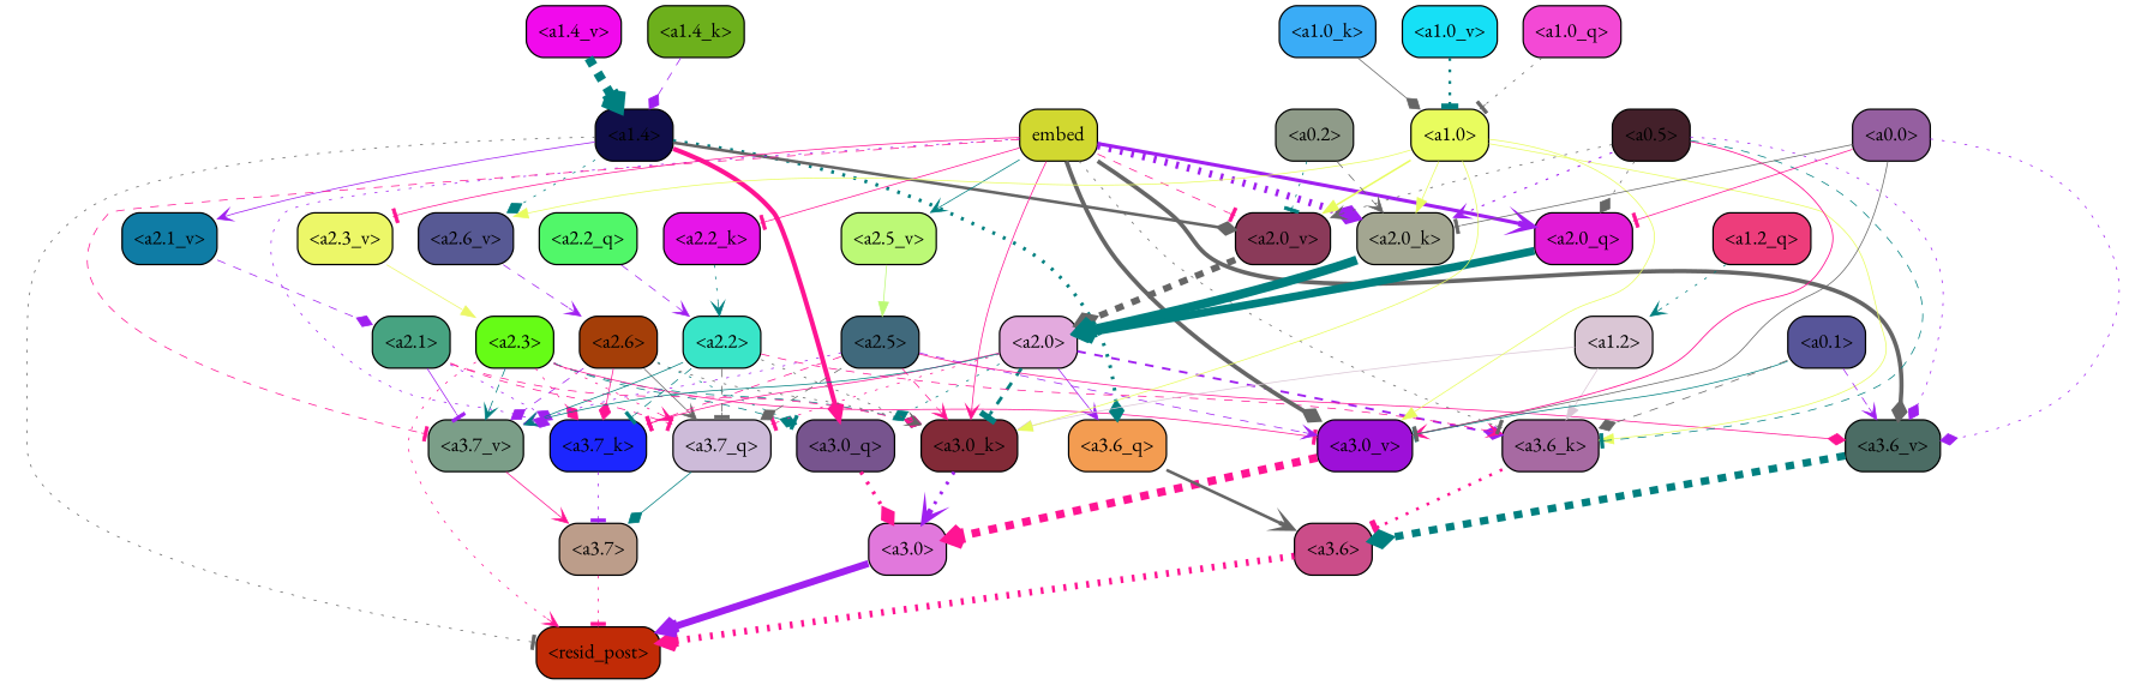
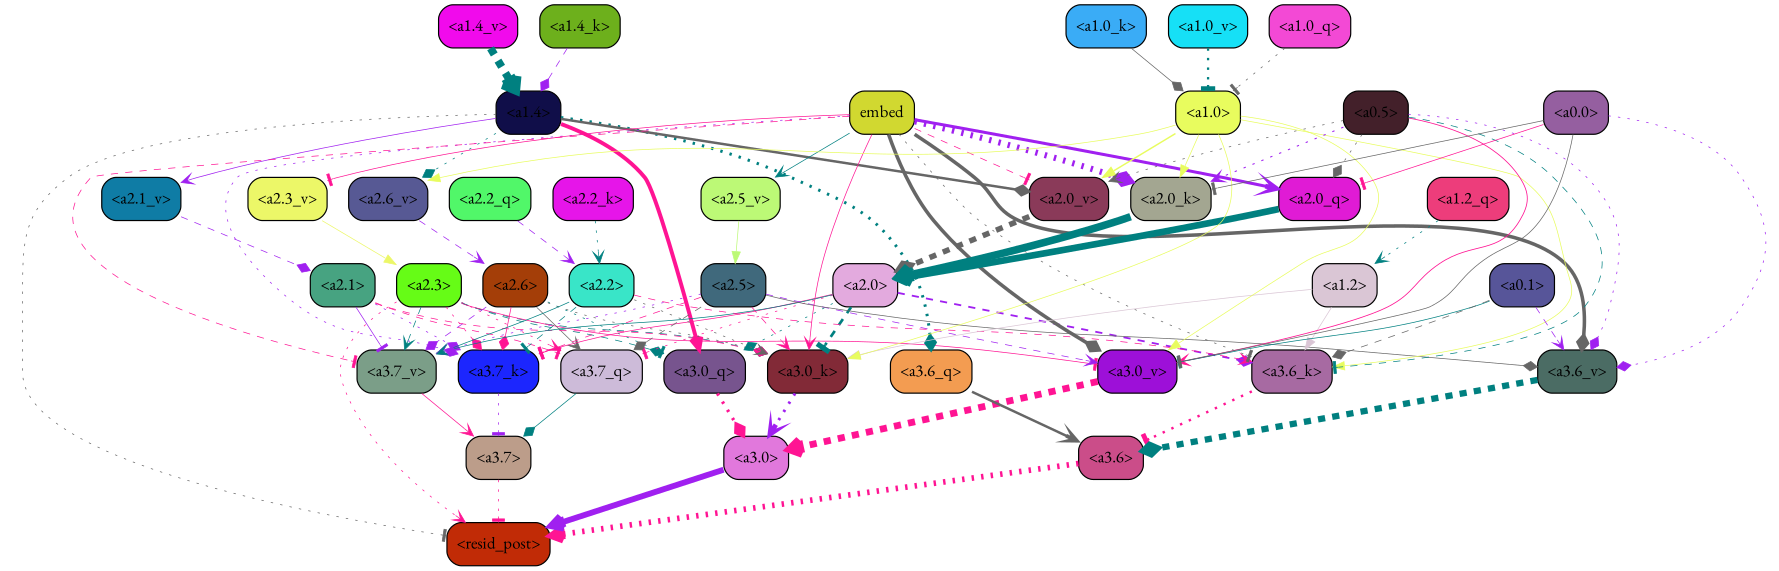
  strict digraph {
    fontname="EB Garamond"
    splines=true
    node [color=black fontname="EB Garamond" shape=box style="filled, rounded"]
    edge [arrowhead=vee color=deeppink fontname="EB Garamond" penwidth=0.6 style=dotted]
    "<a3.7>" [fillcolor="#bc9d8a"]
    "<resid_post>" [fillcolor="#c12b06"]
    "<a3.6>" [fillcolor="#cb4d89"]
    "<a3.0>" [fillcolor="#e178dc"]
    "<a2.3>" [fillcolor="#66fc16"]
    "<a3.7_q>" [fillcolor="#cdbbd9"]
    "<a3.0_q>" [fillcolor="#77548e"]
    "<a3.7_k>" [fillcolor="#1c26fe"]
    "<a3.0_k>" [fillcolor="#822a37"]
    "<a3.7_v>" [fillcolor="#7b9e88"]
    "<a3.0_v>" [fillcolor="#9d10d8"]
    "<a1.4>" [fillcolor="#100e49"]
    "<a3.6_q>" [fillcolor="#f39c51"]
    "<a2.6_v>" [fillcolor="#575994"]
    "<a2.1_v>" [fillcolor="#0f7ca5"]
    "<a2.0_v>" [fillcolor="#8a3a59"]
    "<a2.6>" [fillcolor="#a43e08"]
    "<a2.1>" [fillcolor="#47a381"]
    "<a2.0>" [fillcolor="#e3aade"]
    "<a3.6_k>" [fillcolor="#a76aa2"]
    "<a3.6_v>" [fillcolor="#4b6c64"]
    "<a2.5>" [fillcolor="#40697c"]
    "<a2.2>" [fillcolor="#39e5c8"]
    embed [fillcolor="#d1d830"]
    "<a2.0_q>" [fillcolor="#e01bd5"]
    "<a2.2_k>" [fillcolor="#e615e9"]
    "<a2.0_k>" [fillcolor="#a3a691"]
    "<a2.5_v>" [fillcolor="#bcf976"]
    "<a2.3_v>" [fillcolor="#ecf768"]
    "<a1.2>" [fillcolor="#dac6d5"]
    "<a1.0>" [fillcolor="#e8fc5e"]
    "<a0.5>" [fillcolor="#43202a"]
    "<a0.1>" [fillcolor="#575599"]
    "<a0.0>" [fillcolor="#955fa0"]
    "<a2.2_q>" [fillcolor="#51f769"]
-   "<a0.2>" [fillcolor="#8f9b89"]
    "<a1.2_q>" [fillcolor="#ed3d7b"]
    "<a1.0_q>" [fillcolor="#f349d5"]
    "<a1.4_k>" [fillcolor="#6db01c"]
    "<a1.0_k>" [fillcolor="#3aacf6"]
    "<a1.4_v>" [fillcolor="#f10aec"]
    "<a1.0_v>" [fillcolor="#16e0f6"]
    "<a3.7>" -> "<resid_post>" [arrowhead=tee]
    "<a3.6>" -> "<resid_post>" [penwidth=4.753257989883423]
    "<a3.0>" -> "<resid_post>" [color=purple penwidth=4.90053927898407 style=solid]
    "<a2.3>" -> "<resid_post>"
    "<a2.3>" -> "<a3.7_q>"
    "<a2.3>" -> "<a3.0_q>" [arrowhead=diamond color=teal style=dashed]
    "<a2.3>" -> "<a3.7_k>" [arrowhead=diamond]
    "<a2.3>" -> "<a3.0_k>" [arrowhead=diamond color=teal style=dashed]
    "<a2.3>" -> "<a3.7_v>" [color=teal style=dashed]
    "<a2.3>" -> "<a3.0_v>" [arrowhead=tee style=solid]
    "<a3.7_q>" -> "<a3.7>" [arrowhead=diamond color=teal style=solid]
    "<a3.0_q>" -> "<a3.0>" [arrowhead=diamond penwidth=2.7421876192092896]
    "<a3.7_k>" -> "<a3.7>" [arrowhead=tee color=purple]
    "<a3.0_k>" -> "<a3.0>" [color=purple penwidth=2.476402521133423]
    "<a3.7_v>" -> "<a3.7>" [style=solid]
    "<a3.0_v>" -> "<a3.0>" [penwidth=5.652270674705505 style=dashed]
    "<a1.4>" -> "<resid_post>" [arrowhead=tee color=gray40]
    "<a1.4>" -> "<a3.0_q>" [penwidth=3.2760138511657715 style=solid]
    "<a1.4>" -> "<a3.6_q>" [arrowhead=diamond color=teal penwidth=2.5149343013763428]
    "<a1.4>" -> "<a2.6_v>" [arrowhead=diamond color=teal]
    "<a1.4>" -> "<a2.1_v>" [color=purple style=solid]
    "<a1.4>" -> "<a2.0_v>" [arrowhead=diamond color=gray40 penwidth=2.0870713144540787 style=solid]
    "<a3.6_q>" -> "<a3.6>" [color=gray40 penwidth=2.091020345687866 style=solid]
    "<a2.6_v>" -> "<a2.6>" [color=purple style=dashed]
    "<a2.1_v>" -> "<a2.1>" [arrowhead=diamond color=purple style=dashed]
    "<a2.0_v>" -> "<a2.0>" [arrowhead=diamond color=gray40 penwidth=4.611755967140198 style=dashed]
    "<a2.6>" -> "<a3.7_q>" [color=gray40 style=solid]
    "<a2.6>" -> "<a3.0_q>" [arrowhead=tee color=teal]
    "<a2.6>" -> "<a3.7_k>" [arrowhead=diamond style=solid]
    "<a2.6>" -> "<a3.0_k>" [arrowhead=diamond color=gray40]
    "<a2.6>" -> "<a3.7_v>" [arrowhead=diamond color=purple style=dashed]
    "<a2.1>" -> "<a3.7_q>" [arrowhead=tee style=dashed]
    "<a2.1>" -> "<a3.7_k>" [arrowhead=diamond color=purple]
    "<a2.1>" -> "<a3.0_k>" [arrowhead=diamond style=dashed]
    "<a2.1>" -> "<a3.7_v>" [arrowhead=tee color=purple style=solid]
    "<a2.0>" -> "<a3.7_q>" [arrowhead=tee]
    "<a2.0>" -> "<a3.0_q>" [arrowhead=diamond color=teal]
    "<a2.0>" -> "<a3.7_k>" [arrowhead=tee style=solid]
    "<a2.0>" -> "<a3.0_k>" [arrowhead=tee color=teal penwidth=2.2635570764541626 style=dashed]
    "<a2.0>" -> "<a3.7_v>" [color=teal style=solid]
-   "<a2.0>" -> "<a3.6_q>" [color=purple style=solid]
    "<a2.0>" -> "<a3.6_k>" [arrowhead=diamond color=purple penwidth=1.5290023684501648 style=dashed]
    "<a3.6_k>" -> "<a3.6>" [arrowhead=tee penwidth=2.048597991466522]
    "<a3.6_v>" -> "<a3.6>" [arrowhead=diamond color=teal penwidth=5.2550448179244995 style=dashed]
    "<a2.5>" -> "<a3.7_q>" [arrowhead=diamond color=gray40 style=dashed]
    "<a2.5>" -> "<a3.7_k>" [arrowhead=tee style=dashed]
    "<a2.5>" -> "<a3.0_k>" [style=dashed]
    "<a2.5>" -> "<a3.7_v>" [color=purple]
    "<a2.5>" -> "<a3.0_v>" [color=purple style=dashed]
-   "<a2.5>" -> "<a3.6_v>" [arrowhead=diamond style=solid]
-   "<a2.2>" -> "<a3.7_q>" [arrowhead=tee color=gray40 style=dashed]
+   "<a2.5>" -> "<a3.6_v>" [arrowhead=diamond color=gray40 style=solid]
    "<a2.2>" -> "<a3.7_k>" [arrowhead=tee color=teal style=dashed]
    "<a2.2>" -> "<a3.0_k>" [color=gray40]
    "<a2.2>" -> "<a3.7_v>" [color=teal style=solid]
    "<a2.2>" -> "<a3.6_k>" [style=dashed]
    embed -> "<a3.7_k>" [arrowhead=diamond color=purple]
    embed -> "<a3.0_k>" [style=solid]
    embed -> "<a3.7_v>" [arrowhead=tee style=dashed]
    embed -> "<a3.0_v>" [arrowhead=diamond color=gray40 penwidth=2.972973108291626 style=solid]
    embed -> "<a2.0_v>" [arrowhead=tee style=dashed]
    embed -> "<a3.6_k>" [arrowhead=tee color=gray40]
    embed -> "<a3.6_v>" [arrowhead=diamond color=gray40 penwidth=2.9556376338005066 style=solid]
    embed -> "<a2.0_q>" [color=purple penwidth=2.522909115999937 style=solid]
-   embed -> "<a2.2_k>" [arrowhead=tee style=solid]
    embed -> "<a2.0_k>" [arrowhead=diamond color=purple penwidth=5.094568967819214]
    embed -> "<a2.5_v>" [color=teal style=solid]
    embed -> "<a2.3_v>" [arrowhead=tee style=solid]
    "<a2.0_q>" -> "<a2.0>" [arrowhead=diamond color=teal penwidth=5.557696580886841 style=solid]
    "<a2.2_k>" -> "<a2.2>" [color=teal]
    "<a2.0_k>" -> "<a2.0>" [color=teal penwidth=6.320472955703735 style=solid]
    "<a2.5_v>" -> "<a2.5>" [color="#bcf976" arrowhead="" style=""]
    "<a2.3_v>" -> "<a2.3>" [color="#ecf768" arrowhead="" style=""]
    "<a1.2>" -> "<a3.0_k>" [color="#dac6d5" arrowhead="" style=""]
    "<a1.2>" -> "<a3.6_k>" [color="#dac6d5" arrowhead="" style=""]
    "<a1.0>" -> "<a3.0_k>" [color="#e8fc5e" arrowhead="" style=""]
    "<a1.0>" -> "<a3.0_v>" [color="#e8fc5e" arrowhead="" style=""]
    "<a1.0>" -> "<a2.6_v>" [color="#e8fc5e" arrowhead="" style=""]
    "<a1.0>" -> "<a2.0_v>" [color="#e8fc5e" penwidth=1.2152502536773682 arrowhead="" style=""]
    "<a1.0>" -> "<a3.6_k>" [color="#e8fc5e" arrowhead="" style=""]
    "<a1.0>" -> "<a2.0_k>" [color="#e8fc5e" arrowhead="" style=""]
    "<a0.5>" -> "<a3.0_v>" [penwidth=0.6790935099124908 style=solid]
    "<a0.5>" -> "<a2.0_v>" [color=gray40]
    "<a0.5>" -> "<a3.6_k>" [arrowhead=tee color=teal style=dashed]
    "<a0.5>" -> "<a3.6_v>" [arrowhead=diamond color=purple]
    "<a0.5>" -> "<a2.0_q>" [arrowhead=diamond color=gray40]
    "<a0.5>" -> "<a2.0_k>" [color=purple penwidth=0.8835153579711914]
    "<a0.1>" -> "<a3.0_v>" [arrowhead=tee color=teal style=solid]
    "<a0.1>" -> "<a3.6_k>" [arrowhead=diamond color=gray40 style=dashed]
    "<a0.1>" -> "<a3.6_v>" [color=purple style=dashed]
    "<a0.0>" -> "<a3.0_v>" [arrowhead=tee color=gray40 style=solid]
    "<a0.0>" -> "<a3.6_v>" [arrowhead=diamond color=purple]
    "<a0.0>" -> "<a2.0_q>" [arrowhead=tee style=solid]
    "<a0.0>" -> "<a2.0_k>" [arrowhead=tee color=gray40 style=solid]
    "<a2.2_q>" -> "<a2.2>" [color=purple style=dashed]
-   "<a0.2>" -> "<a2.0_v>" [arrowhead=tee color=teal]
-   "<a0.2>" -> "<a2.0_k>" [color=gray40 style=dashed]
    "<a1.2_q>" -> "<a1.2>" [color=teal penwidth=0.6145738363265991]
    "<a1.0_q>" -> "<a1.0>" [arrowhead=tee color=gray40]
    "<a1.4_k>" -> "<a1.4>" [arrowhead=diamond color=purple style=dashed]
    "<a1.0_k>" -> "<a1.0>" [arrowhead=diamond color=gray40 style=solid]
    "<a1.4_v>" -> "<a1.4>" [color=teal penwidth=6.5241758823394775 style=dashed]
    "<a1.0_v>" -> "<a1.0>" [arrowhead=tee color=teal penwidth=1.8809151649475098]
  }
